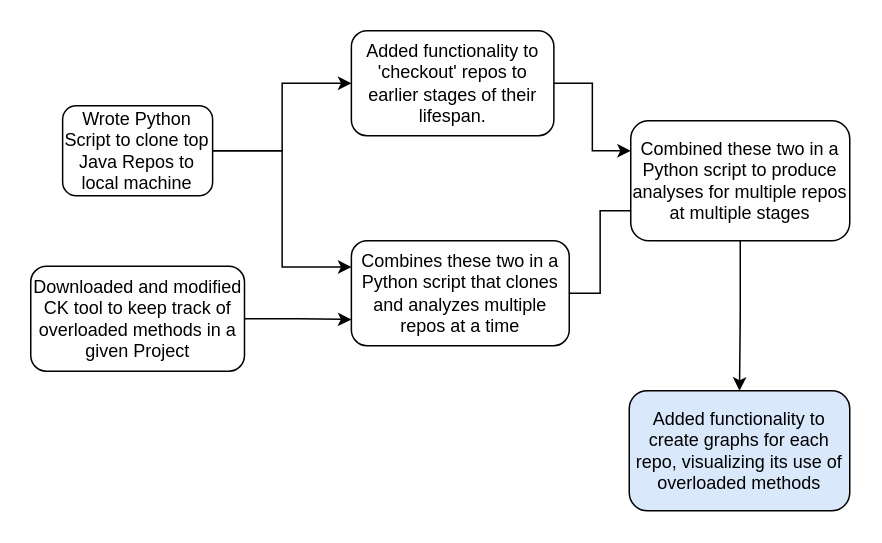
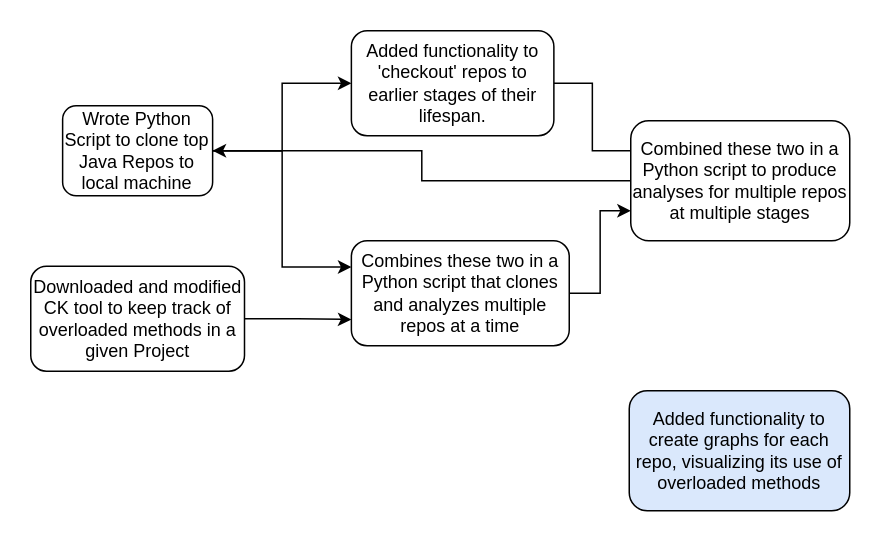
  <mxCell id="0" />
  <mxCell id="1" parent="0" />
  <mxCell id="2" style="edgeStyle=orthogonalEdgeStyle;rounded=0;orthogonalLoop=1;jettySize=auto;html=1;entryX=0;entryY=0.5;entryDx=0;entryDy=0;" edge="1" parent="1" source="4" target="10"><mxGeometry relative="1" as="geometry" /></mxCell>
  <mxCell id="3" style="edgeStyle=orthogonalEdgeStyle;rounded=0;orthogonalLoop=1;jettySize=auto;html=1;entryX=0;entryY=0.25;entryDx=0;entryDy=0;" edge="1" parent="1" source="4" target="8"><mxGeometry relative="1" as="geometry" /></mxCell>
  <mxCell id="4" value="Wrote Python Script to clone top Java Repos to local machine" style="rounded=1;whiteSpace=wrap;html=1;fontSize=12;glass=0;strokeWidth=1;shadow=0;" parent="1" vertex="1"><mxGeometry x="41.25" y="70" width="100" height="60" as="geometry" /></mxCell>
  <mxCell id="5" style="edgeStyle=orthogonalEdgeStyle;rounded=0;orthogonalLoop=1;jettySize=auto;html=1;entryX=0;entryY=0.75;entryDx=0;entryDy=0;" edge="1" parent="1" source="6" target="8"><mxGeometry relative="1" as="geometry" /></mxCell>
  <mxCell id="6" value="Downloaded and modified CK tool to keep track of overloaded methods in a given Project" style="rounded=1;whiteSpace=wrap;html=1;" parent="1" vertex="1"><mxGeometry x="20" y="177" width="142.5" height="70" as="geometry" /></mxCell>
- <mxCell id="7" style="edgeStyle=orthogonalEdgeStyle;rounded=0;orthogonalLoop=1;jettySize=auto;html=1;entryX=0;entryY=0.75;entryDx=0;entryDy=0;endArrow=none;" edge="1" parent="1" source="8" target="12"><mxGeometry relative="1" as="geometry" /></mxCell>
+ <mxCell id="7" style="edgeStyle=orthogonalEdgeStyle;rounded=0;orthogonalLoop=1;jettySize=auto;html=1;entryX=0;entryY=0.75;entryDx=0;entryDy=0;" edge="1" parent="1" source="8" target="12"><mxGeometry relative="1" as="geometry" /></mxCell>
  <mxCell id="8" value="Combines these two in a Python script that clones and analyzes multiple repos at a time" style="rounded=1;whiteSpace=wrap;html=1;" parent="1" vertex="1"><mxGeometry x="233.75" y="160" width="145.25" height="70" as="geometry" /></mxCell>
- <mxCell id="9" style="edgeStyle=orthogonalEdgeStyle;rounded=0;orthogonalLoop=1;jettySize=auto;html=1;entryX=0;entryY=0.25;entryDx=0;entryDy=0;" edge="1" parent="1" source="10" target="12"><mxGeometry relative="1" as="geometry" /></mxCell>
+ <mxCell id="9" style="edgeStyle=orthogonalEdgeStyle;rounded=0;orthogonalLoop=1;jettySize=auto;html=1;entryX=0;entryY=0.25;entryDx=0;entryDy=0;endArrow=none;" edge="1" parent="1" source="10" target="12"><mxGeometry relative="1" as="geometry" /></mxCell>
  <mxCell id="10" value="Added functionality to 'checkout' repos to earlier stages of their lifespan." style="rounded=1;whiteSpace=wrap;html=1;" vertex="1" parent="1"><mxGeometry x="233.75" y="20" width="135" height="70" as="geometry" /></mxCell>
- <mxCell id="11" value="" style="edgeStyle=orthogonalEdgeStyle;rounded=0;orthogonalLoop=1;jettySize=auto;html=1;" edge="1" parent="1" source="12" target="13"><mxGeometry relative="1" as="geometry" /></mxCell>
+ <mxCell id="11" value="" style="edgeStyle=orthogonalEdgeStyle;rounded=0;orthogonalLoop=1;jettySize=auto;html=1;" edge="1" parent="1" source="12" target="4"><mxGeometry relative="1" as="geometry" /></mxCell>
  <mxCell id="12" value="Combined these two in a Python script to produce analyses for multiple repos at multiple stages" style="rounded=1;whiteSpace=wrap;html=1;" vertex="1" parent="1"><mxGeometry x="420" y="80" width="146" height="80" as="geometry" /></mxCell>
  <mxCell id="13" value="Added functionality to create graphs for each repo, visualizing its use of overloaded methods" style="whiteSpace=wrap;html=1;rounded=1;fillColor=#dae8fc;" vertex="1" parent="1"><mxGeometry x="419" y="260" width="147" height="80" as="geometry" /></mxCell>
